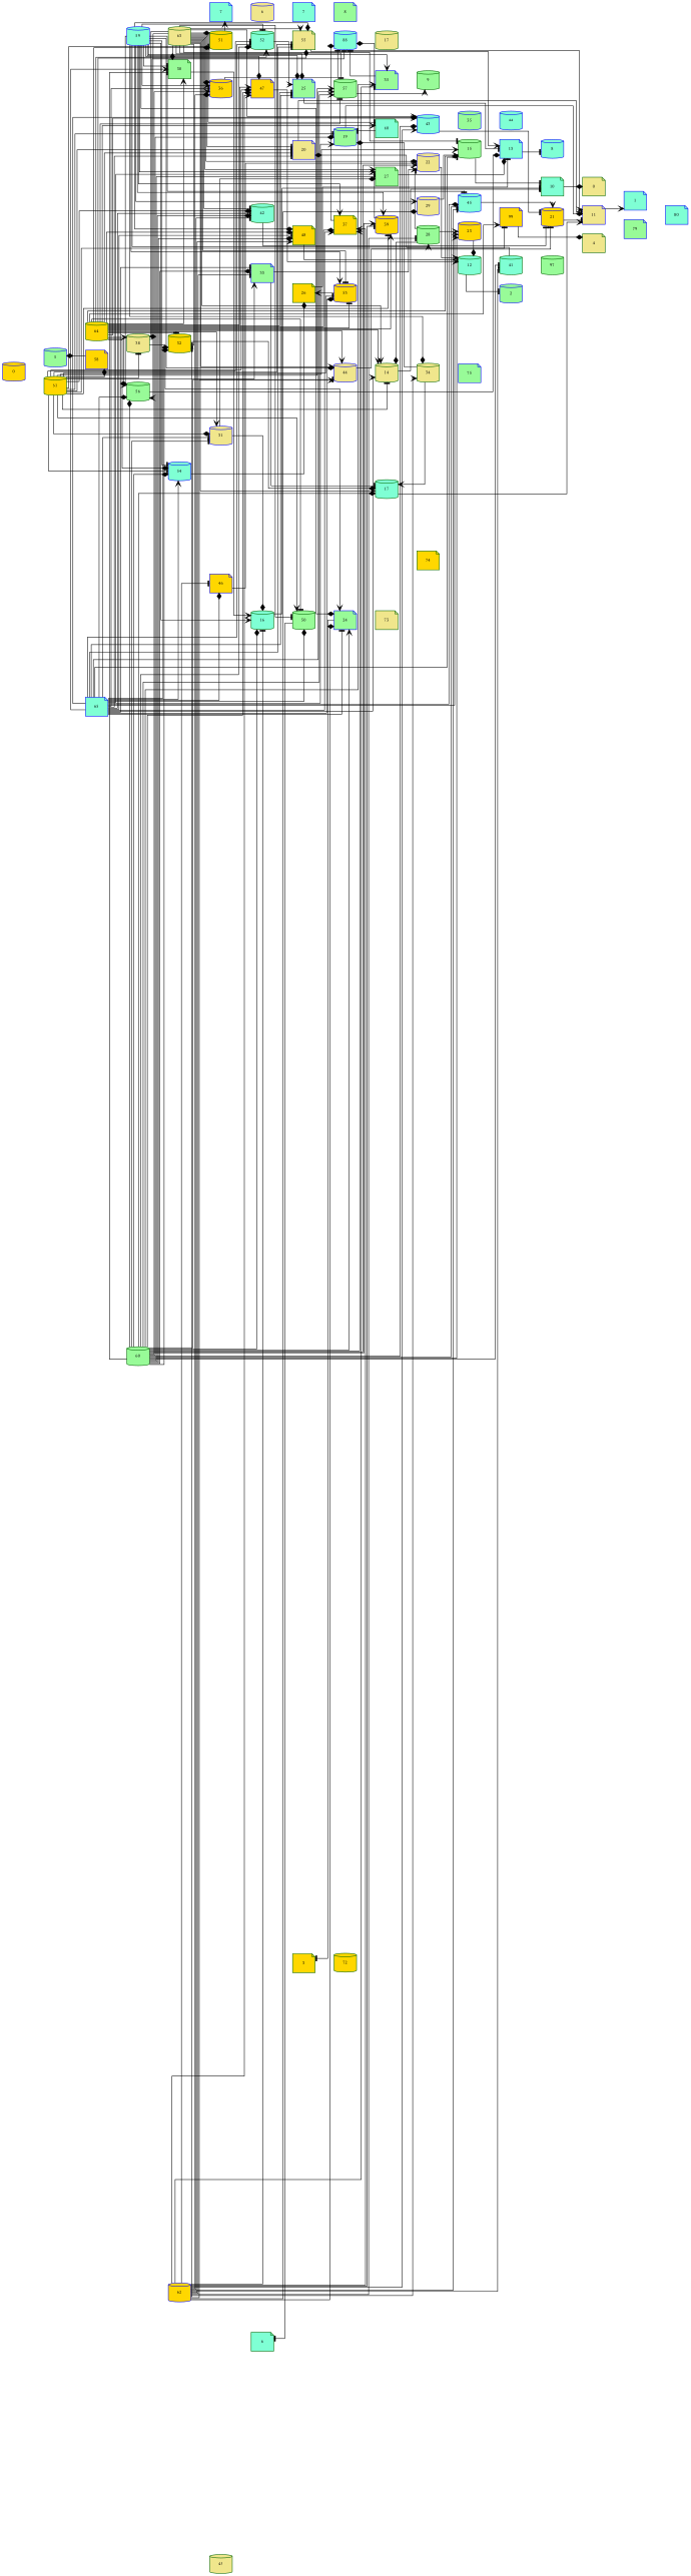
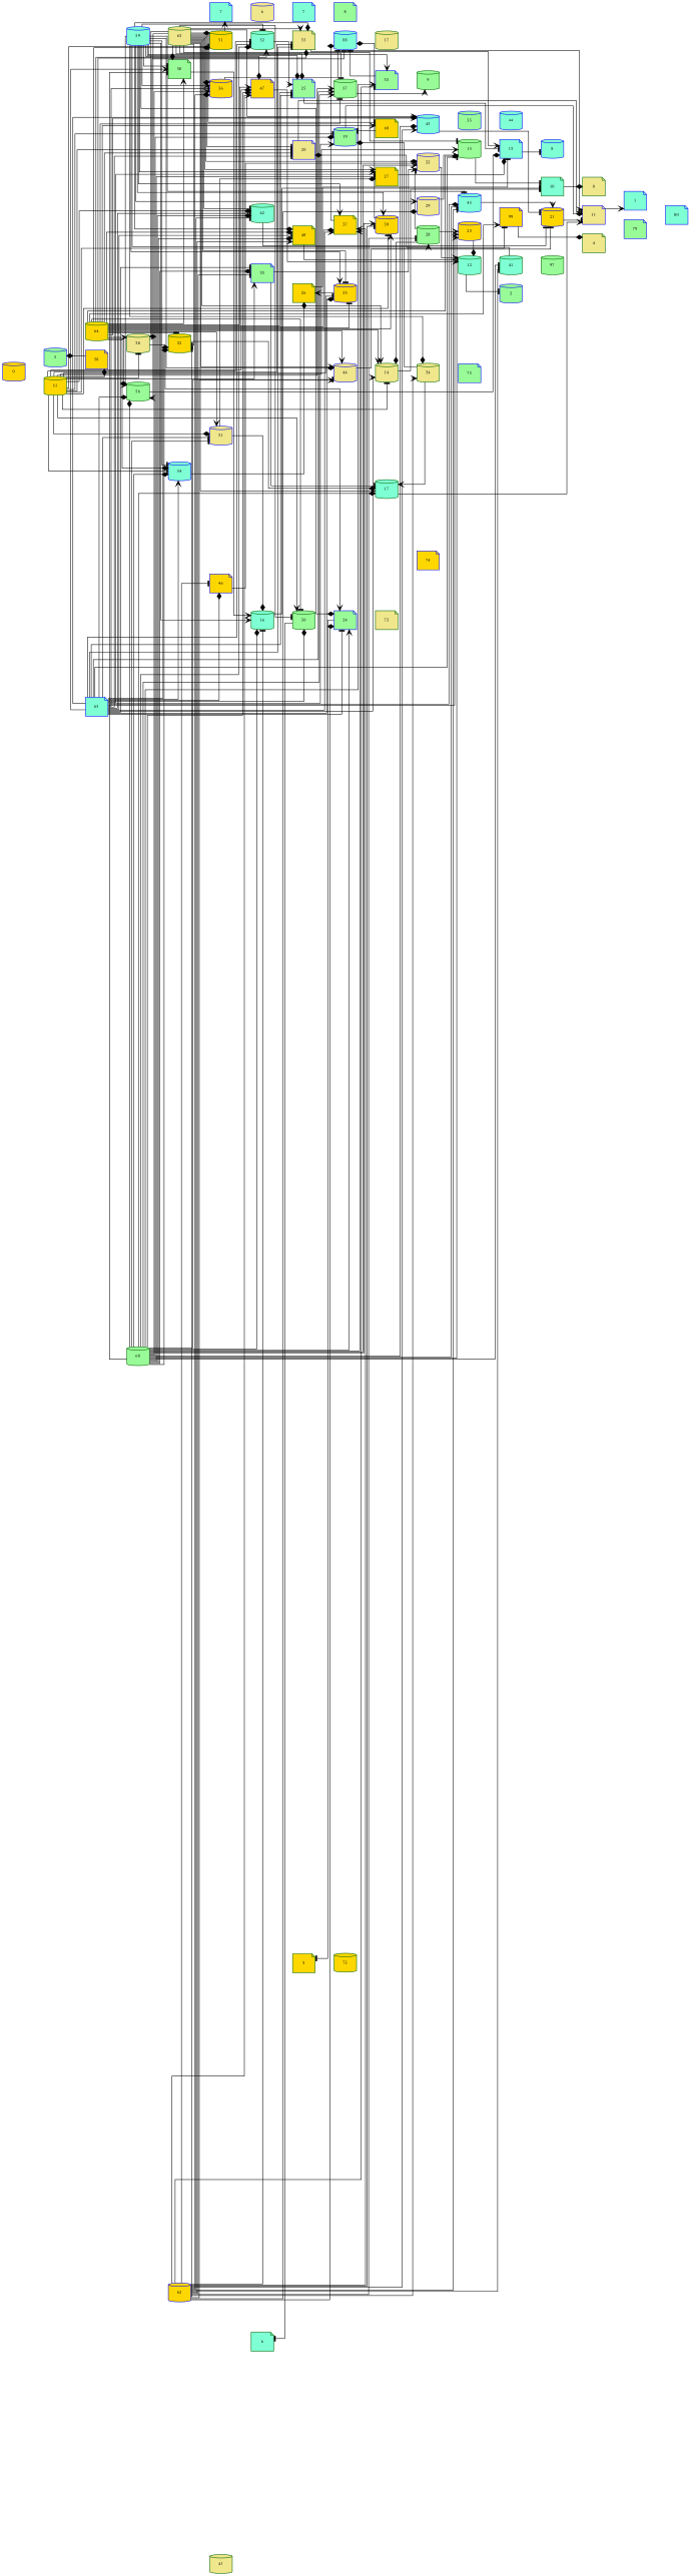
  digraph {
    fontname="PT Serif"
    rank=same
    rankdir=LR
    splines=ortho
    node [color=blue fillcolor=gold fixedsize=true fontname="PT Serif" fontsize=8 shape=cylinder style=filled]
    edge [constraint=false fontname="PT Serif" style=vis]
    n1 [label=0 width=0.6]
    n2 [fillcolor=palegreen label=5 width=0.6]
    n3 [color=darkgreen label=61 width=0.6]
    n4 [color=darkgreen label=64 width=0.6]
    n5 [label=58 shape=note width=0.6]
    n6 [color=darkgreen fillcolor=khaki label=38 width=0.6]
    n7 [color=darkgreen label=51 width=0.6]
    n8 [color=darkgreen fillcolor=aquamarine label=52 width=0.6]
    n9 [color=darkgreen fillcolor=khaki label=55 shape=note width=0.6]
    n10 [label=47 shape=note width=0.6]
    n11 [color=darkgreen fillcolor=palegreen label=57 width=0.6]
    n12 [fillcolor=aquamarine label=54 width=0.6]
    n13 [fillcolor=khaki label=31 width=0.6]
    n14 [fillcolor=khaki label=20 shape=note width=0.6]
    n15 [color=darkgreen fillcolor=palegreen label=15 width=0.6]
    n16 [label=53 width=0.6]
    n17 [label=39 width=0.6]
    n18 [color=darkgreen fillcolor=palegreen label=50 width=0.6]
    n19 [color=darkgreen fillcolor=khaki label=14 width=0.6]
    n20 [label=99 shape=note width=0.6]
    n21 [color=darkgreen fillcolor=aquamarine label=42 width=0.6]
    n22 [fillcolor=aquamarine label=65 shape=note width=0.6]
    n23 [fillcolor=palegreen label=19 width=0.6]
    n24 [fillcolor=palegreen label=33 shape=note width=0.6]
    n25 [fillcolor=aquamarine label=59 width=0.6]
    n26 [color=darkgreen fillcolor=palegreen label=30 shape=note width=0.6]
    n27 [color=darkgreen fillcolor=palegreen label=56 width=0.6]
    n28 [color=darkgreen label=32 width=0.6]
    n29 [fillcolor=palegreen label=25 shape=note width=0.6]
-   n30 [color=darkgreen fillcolor=aquamarine label=40 shape=note width=0.6]
+   n30 [color=darkgreen label=40 shape=note width=0.6]
    n31 [fillcolor=aquamarine label=43 width=0.6]
    n32 [color=darkgreen label=48 shape=note width=0.6]
    n33 [color=darkgreen label=37 shape=note width=0.6]
    n34 [fillcolor=khaki label=44 width=0.6]
    n35 [color=darkgreen fillcolor=khaki label=63 width=0.6]
    n36 [label=36 width=0.6]
    n37 [fillcolor=palegreen label=35 shape=note width=0.6]
-   n38 [color=darkgreen fillcolor=palegreen label=27 shape=note width=0.6]
+   n38 [color=darkgreen label=27 shape=note width=0.6]
    n39 [color=darkgreen fillcolor=aquamarine label=16 width=0.6]
    n40 [fillcolor=khaki label=29 width=0.6]
    n41 [fillcolor=aquamarine label=45 width=0.6]
    n42 [color=darkgreen fillcolor=palegreen label=28 width=0.6]
    n43 [fillcolor=palegreen label=24 shape=note width=0.6]
    n44 [color=darkgreen fillcolor=khaki label=34 width=0.6]
    n45 [fillcolor=aquamarine label=88 width=0.6]
    n46 [fillcolor=aquamarine label=7 shape=note width=0.6]
    n47 [fillcolor=aquamarine label=13 shape=note width=0.6]
    n48 [color=darkgreen fillcolor=aquamarine label=17 width=0.6]
    n49 [color=darkgreen fillcolor=aquamarine label=12 width=0.6]
    n50 [color=darkgreen fillcolor=palegreen label=9 width=0.6]
    n51 [label=46 shape=note width=0.6]
    n52 [color=darkgreen label=26 shape=note width=0.6]
    n53 [fillcolor=khaki label=11 shape=note width=0.6]
    n54 [fillcolor=khaki label=22 width=0.6]
    n55 [fillcolor=palegreen label=35 width=0.6]
    n56 [label=21 width=0.6]
    n57 [fillcolor=aquamarine label=44 width=0.6]
    n58 [color=darkgreen fillcolor=aquamarine label=10 shape=note width=0.6]
    n59 [color=darkgreen fillcolor=aquamarine label=6 shape=note width=0.6]
    n60 [color=darkgreen fillcolor=khaki label=4 shape=note width=0.6]
    n61 [label=23 width=0.6]
    n62 [color=darkgreen label=3 shape=note width=0.6]
    n63 [color=darkgreen fillcolor=khaki label=73 shape=note width=0.6]
    n64 [fillcolor=palegreen label=75 shape=note width=0.6]
    n65 [fillcolor=khaki label=6 width=0.6]
-   n66 [color=darkgreen label=74 shape=note width=0.6]
+   n66 [label=74 shape=note width=0.6]
    n67 [fillcolor=aquamarine label=7 shape=note width=0.6]
    n68 [fillcolor=palegreen label=8 shape=note width=0.6]
    n69 [color=darkgreen fillcolor=khaki label=17 width=0.6]
    n70 [color=darkgreen fillcolor=palegreen label=60 width=0.6]
    n71 [fillcolor=aquamarine label=8 width=0.6]
    n72 [fillcolor=aquamarine label=1 shape=note width=0.6]
    n73 [fillcolor=palegreen label=79 shape=note width=0.6]
    n74 [label=62 width=0.6]
    n75 [color=darkgreen fillcolor=aquamarine label=41 width=0.6]
    n76 [fillcolor=palegreen label=2 width=0.6]
    n77 [color=darkgreen fillcolor=khaki label=45 width=0.6]
    n78 [color=darkgreen fillcolor=palegreen label=97 width=0.6]
    n79 [color=darkgreen fillcolor=khaki label=0 shape=note width=0.6]
    n80 [color=darkgreen label=72 width=0.6]
    n81 [fillcolor=aquamarine label=80 shape=note width=0.6]
    n1 -> n2 [constraint=true style=invis]
    n1 -> n3 [constraint=true style=invis]
    n2 -> n4 [constraint=true style=invis]
    n2 -> n5 [constraint=true style=invis]
    n3 -> n5 [arrowhead=diamond]
    n3 -> n5 [constraint=true style=invis]
    n3 -> n6 [arrowhead=tee]
    n3 -> n7 [arrowhead=tee]
    n3 -> n8 [arrowhead=tee]
    n3 -> n9 [arrowhead=tee]
    n3 -> n10 [arrowhead=diamond]
    n3 -> n11 [arrowhead=vee]
    n3 -> n12 [arrowhead=tee]
    n3 -> n13 [arrowhead=diamond]
    n3 -> n14 [arrowhead=tee]
    n3 -> n15 [arrowhead=vee]
    n3 -> n16 [arrowhead=tee]
    n3 -> n17 [arrowhead=tee]
    n3 -> n18 [arrowhead=vee]
    n3 -> n19 [arrowhead=tee]
    n3 -> n20 [arrowhead=tee]
    n3 -> n21 [arrowhead=diamond]
    n3 -> n22 [constraint=true style=invis]
    n3 -> n23 [arrowhead=tee]
    n3 -> n24 [arrowhead=vee]
    n4 -> n6 [arrowhead=vee]
    n4 -> n6 [constraint=true style=invis]
    n4 -> n7 [arrowhead=diamond]
    n4 -> n8 [arrowhead=vee]
    n4 -> n9 [arrowhead=diamond]
    n4 -> n10 [arrowhead=vee]
    n4 -> n11 [arrowhead=tee]
    n4 -> n12 [arrowhead=diamond]
    n4 -> n13 [arrowhead=vee]
    n4 -> n14 [arrowhead=tee]
    n4 -> n15 [arrowhead=diamond]
    n4 -> n16 [arrowhead=tee]
    n4 -> n17 [arrowhead=vee]
    n4 -> n18 [arrowhead=tee]
    n4 -> n19 [arrowhead=vee]
    n4 -> n20 [arrowhead=vee]
    n4 -> n25 [constraint=true style=invis]
    n4 -> n26 [arrowhead=vee]
    n4 -> n27 [arrowhead=vee]
    n4 -> n28 [arrowhead=tee]
    n4 -> n29 [arrowhead=tee]
    n4 -> n30 [arrowhead=vee]
    n4 -> n31 [arrowhead=vee]
    n4 -> n32 [arrowhead=diamond]
    n4 -> n33 [arrowhead=diamond]
    n4 -> n34 [arrowhead=vee]
    n5 -> n2 [arrowhead=diamond]
    n5 -> n6 [constraint=true style=invis]
    n5 -> n27 [constraint=true style=invis]
    n6 -> n26 [constraint=true style=invis]
    n6 -> n28 [constraint=true style=invis]
    n6 -> n43 [arrowhead=vee]
    n6 -> n45 [arrowhead=tee]
    n7 -> n8 [constraint=true style=invis]
    n7 -> n10 [constraint=true style=invis]
    n7 -> n46 [arrowhead=vee]
    n8 -> n9 [constraint=true style=invis]
    n8 -> n29 [arrowhead=vee]
    n8 -> n29 [constraint=true style=invis]
    n9 -> n11 [constraint=true style=invis]
    n9 -> n45 [constraint=true style=invis]
    n9 -> n47 [arrowhead=vee]
    n10 -> n14 [constraint=true style=invis]
    n10 -> n29 [constraint=true style=invis]
    n10 -> n49 [arrowhead=vee]
    n11 -> n30 [constraint=true style=invis]
    n11 -> n37 [constraint=true style=invis]
    n11 -> n50 [arrowhead=vee]
    n12 -> n13 [constraint=true style=invis]
    n12 -> n51 [constraint=true style=invis]
    n12 -> n52 [arrowhead=diamond]
    n13 -> n21 [constraint=true style=invis]
    n13 -> n24 [constraint=true style=invis]
    n13 -> n38 [arrowhead=diamond]
    n13 -> n39 [arrowhead=diamond]
    n14 -> n23 [constraint=true style=invis]
    n14 -> n33 [constraint=true style=invis]
    n14 -> n53 [arrowhead=tee]
    n15 -> n47 [constraint=true style=invis]
    n15 -> n57 [constraint=true style=invis]
    n15 -> n58 [arrowhead=tee]
    n16 -> n17 [constraint=true style=invis]
    n16 -> n19 [constraint=true style=invis]
    n16 -> n52 [arrowhead=vee]
    n17 -> n40 [constraint=true style=invis]
    n17 -> n42 [constraint=true style=invis]
    n17 -> n45 [arrowhead=diamond]
    n18 -> n34 [constraint=true style=invis]
    n18 -> n43 [constraint=true style=invis]
    n18 -> n59 [arrowhead=tee]
    n19 -> n42 [constraint=true style=invis]
    n19 -> n44 [constraint=true style=invis]
    n19 -> n58 [arrowhead=tee]
    n20 -> n56 [constraint=true style=invis]
    n20 -> n58 [constraint=true style=invis]
    n20 -> n60 [arrowhead=diamond]
    n21 -> n14 [constraint=true style=invis]
    n21 -> n32 [constraint=true style=invis]
    n21 -> n56 [arrowhead=tee]
    n22 -> n8 [arrowhead=tee]
    n22 -> n9 [arrowhead=tee]
    n22 -> n11 [arrowhead=vee]
    n22 -> n12 [arrowhead=vee]
    n22 -> n13 [arrowhead=tee]
    n22 -> n14 [arrowhead=tee]
    n22 -> n15 [arrowhead=tee]
    n22 -> n16 [arrowhead=diamond]
    n22 -> n18 [arrowhead=diamond]
    n22 -> n19 [arrowhead=vee]
    n22 -> n21 [arrowhead=tee]
    n22 -> n23 [arrowhead=vee]
    n22 -> n24 [arrowhead=tee]
    n22 -> n26 [arrowhead=vee]
    n22 -> n27 [arrowhead=diamond]
    n22 -> n27 [constraint=true style=invis]
    n22 -> n28 [arrowhead=diamond]
    n22 -> n29 [arrowhead=tee]
    n22 -> n31 [arrowhead=diamond]
    n22 -> n32 [arrowhead=tee]
    n22 -> n33 [arrowhead=vee]
    n22 -> n36 [arrowhead=tee]
    n22 -> n38 [arrowhead=tee]
    n22 -> n41 [arrowhead=diamond]
    n22 -> n43 [arrowhead=tee]
    n22 -> n51 [arrowhead=diamond]
    n22 -> n61 [arrowhead=vee]
    n22 -> n70 [constraint=true style=invis]
    n23 -> n30 [constraint=true style=invis]
    n23 -> n38 [constraint=true style=invis]
    n23 -> n53 [arrowhead=diamond]
    n24 -> n32 [constraint=true style=invis]
    n24 -> n48 [arrowhead=tee]
    n24 -> n52 [constraint=true style=invis]
    n24 -> n54 [arrowhead=vee]
    n25 -> n8 [arrowhead=tee]
    n25 -> n9 [arrowhead=diamond]
    n25 -> n10 [arrowhead=diamond]
    n25 -> n12 [arrowhead=tee]
    n25 -> n16 [arrowhead=vee]
    n25 -> n17 [arrowhead=vee]
    n25 -> n26 [arrowhead=tee]
    n25 -> n26 [constraint=true style=invis]
    n25 -> n27 [arrowhead=diamond]
    n25 -> n29 [arrowhead=diamond]
    n25 -> n32 [arrowhead=diamond]
    n25 -> n33 [arrowhead=vee]
    n25 -> n34 [arrowhead=diamond]
    n25 -> n35 [constraint=true style=invis]
    n25 -> n36 [arrowhead=vee]
    n25 -> n37 [arrowhead=vee]
    n25 -> n38 [arrowhead=vee]
    n25 -> n39 [arrowhead=vee]
    n25 -> n40 [arrowhead=vee]
    n25 -> n41 [arrowhead=tee]
    n25 -> n42 [arrowhead=vee]
    n25 -> n43 [arrowhead=diamond]
    n25 -> n44 [arrowhead=diamond]
    n26 -> n7 [constraint=true style=invis]
    n26 -> n36 [constraint=true style=invis]
    n26 -> n39 [arrowhead=vee]
    n27 -> n12 [constraint=true style=invis]
    n27 -> n28 [constraint=true style=invis]
    n27 -> n47 [arrowhead=diamond]
    n28 -> n13 [constraint=true style=invis]
    n28 -> n36 [constraint=true style=invis]
    n28 -> n48 [arrowhead=diamond]
    n29 -> n11 [constraint=true style=invis]
    n29 -> n23 [constraint=true style=invis]
    n29 -> n47 [arrowhead=tee]
    n30 -> n23 [arrowhead=tee]
    n30 -> n31 [constraint=true style=invis]
    n30 -> n54 [constraint=true style=invis]
    n31 -> n15 [constraint=true style=invis]
    n31 -> n55 [constraint=true style=invis]
    n31 -> n56 [arrowhead=tee]
    n32 -> n16 [constraint=true style=invis]
    n32 -> n33 [constraint=true style=invis]
    n32 -> n49 [arrowhead=tee]
    n33 -> n17 [constraint=true style=invis]
    n33 -> n38 [constraint=true style=invis]
    n33 -> n45 [arrowhead=diamond]
    n34 -> n19 [constraint=true style=invis]
    n34 -> n48 [constraint=true style=invis]
    n34 -> n56 [arrowhead=tee]
    n35 -> n6 [arrowhead=diamond]
    n35 -> n7 [arrowhead=diamond]
    n35 -> n7 [constraint=true style=invis]
    n35 -> n9 [arrowhead=vee]
    n35 -> n11 [arrowhead=tee]
    n35 -> n14 [arrowhead=tee]
    n35 -> n15 [arrowhead=tee]
    n35 -> n16 [arrowhead=tee]
    n35 -> n18 [arrowhead=tee]
    n35 -> n19 [arrowhead=vee]
    n35 -> n21 [arrowhead=tee]
    n35 -> n26 [arrowhead=diamond]
    n35 -> n27 [arrowhead=vee]
    n35 -> n28 [arrowhead=tee]
    n35 -> n29 [arrowhead=diamond]
    n35 -> n30 [arrowhead=tee]
    n35 -> n31 [arrowhead=vee]
    n35 -> n34 [arrowhead=vee]
    n35 -> n36 [arrowhead=diamond]
    n35 -> n38 [arrowhead=vee]
    n35 -> n46 [constraint=true style=invis]
    n35 -> n48 [arrowhead=vee]
    n35 -> n54 [arrowhead=diamond]
    n36 -> n10 [constraint=true style=invis]
    n36 -> n21 [constraint=true style=invis]
    n36 -> n45 [arrowhead=tee]
    n37 -> n31 [constraint=true style=invis]
    n37 -> n45 [arrowhead=tee]
    n37 -> n50 [constraint=true style=invis]
    n38 -> n40 [constraint=true style=invis]
    n38 -> n47 [arrowhead=diamond]
    n38 -> n54 [constraint=true style=invis]
    n39 -> n18 [constraint=true style=invis]
    n39 -> n52 [constraint=true style=invis]
    n39 -> n58 [arrowhead=tee]
    n40 -> n15 [arrowhead=vee]
    n40 -> n41 [constraint=true style=invis]
    n40 -> n61 [constraint=true style=invis]
    n41 -> n20 [constraint=true style=invis]
    n41 -> n47 [constraint=true style=invis]
    n41 -> n56 [arrowhead=vee]
    n42 -> n19 [arrowhead=diamond]
    n42 -> n49 [constraint=true style=invis]
    n42 -> n54 [arrowhead=tee]
    n42 -> n61 [arrowhead=vee]
    n42 -> n61 [constraint=true style=invis]
    n43 -> n48 [constraint=true style=invis]
    n43 -> n62 [arrowhead=tee]
    n43 -> n63 [constraint=true style=invis]
    n44 -> n23 [arrowhead=diamond]
    n44 -> n48 [arrowhead=vee]
    n44 -> n49 [constraint=true style=invis]
    n44 -> n64 [constraint=true style=invis]
    n45 -> n37 [constraint=true style=invis]
    n45 -> n53 [arrowhead=vee]
    n45 -> n69 [constraint=true style=invis]
    n46 -> n8 [constraint=true style=invis]
    n46 -> n65 [constraint=true style=invis]
    n47 -> n58 [constraint=true style=invis]
    n47 -> n71 [arrowhead=tee]
    n47 -> n71 [constraint=true style=invis]
    n48 -> n44 [constraint=true style=invis]
    n48 -> n53 [arrowhead=vee]
    n48 -> n66 [constraint=true style=invis]
    n49 -> n75 [constraint=true style=invis]
    n49 -> n76 [arrowhead=tee]
    n49 -> n76 [constraint=true style=invis]
    n50 -> n55 [constraint=true style=invis]
    n51 -> n24 [constraint=true style=invis]
    n51 -> n39 [constraint=true style=invis]
    n51 -> n54 [arrowhead=tee]
    n52 -> n16 [constraint=true style=invis]
    n52 -> n34 [constraint=true style=invis]
    n52 -> n47 [arrowhead=tee]
    n53 -> n72 [arrowhead=vee]
    n53 -> n72 [constraint=true style=invis]
    n53 -> n73 [constraint=true style=invis]
    n54 -> n15 [constraint=true style=invis]
    n54 -> n41 [constraint=true style=invis]
    n54 -> n49 [arrowhead=vee]
    n55 -> n57 [constraint=true style=invis]
    n56 -> n53 [arrowhead=tee]
    n56 -> n53 [constraint=true style=invis]
    n56 -> n60 [constraint=true style=invis]
    n57 -> n71 [constraint=true style=invis]
    n58 -> n53 [constraint=true style=invis]
    n58 -> n79 [arrowhead=diamond]
    n58 -> n79 [constraint=true style=invis]
    n59 -> n18 [constraint=true style=invis]
    n59 -> n62 [constraint=true style=invis]
    n60 -> n73 [constraint=true style=invis]
    n61 -> n20 [constraint=true style=invis]
    n61 -> n49 [arrowhead=diamond]
    n61 -> n75 [constraint=true style=invis]
    n62 -> n43 [constraint=true style=invis]
    n62 -> n80 [constraint=true style=invis]
    n63 -> n66 [constraint=true style=invis]
    n64 -> n76 [constraint=true style=invis]
    n65 -> n9 [constraint=true style=invis]
    n65 -> n67 [constraint=true style=invis]
    n66 -> n64 [constraint=true style=invis]
    n67 -> n45 [constraint=true style=invis]
    n67 -> n68 [constraint=true style=invis]
    n68 -> n69 [constraint=true style=invis]
    n69 -> n50 [constraint=true style=invis]
    n70 -> n8 [arrowhead=diamond]
    n70 -> n10 [arrowhead=diamond]
    n70 -> n11 [arrowhead=vee]
    n70 -> n12 [arrowhead=diamond]
    n70 -> n12 [constraint=true style=invis]
    n70 -> n13 [arrowhead=tee]
    n70 -> n17 [arrowhead=vee]
    n70 -> n21 [arrowhead=diamond]
    n70 -> n23 [arrowhead=diamond]
    n70 -> n24 [arrowhead=diamond]
    n70 -> n26 [arrowhead=tee]
    n70 -> n27 [arrowhead=diamond]
    n70 -> n28 [arrowhead=diamond]
    n70 -> n31 [arrowhead=diamond]
    n70 -> n32 [arrowhead=diamond]
    n70 -> n33 [arrowhead=vee]
    n70 -> n34 [arrowhead=tee]
    n70 -> n36 [arrowhead=vee]
    n70 -> n37 [arrowhead=vee]
    n70 -> n38 [arrowhead=tee]
    n70 -> n39 [arrowhead=diamond]
    n70 -> n41 [arrowhead=tee]
    n70 -> n43 [arrowhead=vee]
    n70 -> n48 [arrowhead=diamond]
    n70 -> n54 [arrowhead=vee]
    n70 -> n61 [arrowhead=vee]
    n70 -> n74 [constraint=true style=invis]
    n70 -> n75 [arrowhead=tee]
    n71 -> n79 [constraint=true style=invis]
    n72 -> n81 [constraint=true style=invis]
    n73 -> n81 [constraint=true style=invis]
    n74 -> n10 [arrowhead=vee]
    n74 -> n17 [arrowhead=tee]
    n74 -> n21 [arrowhead=tee]
    n74 -> n24 [arrowhead=tee]
    n74 -> n28 [arrowhead=tee]
    n74 -> n31 [arrowhead=vee]
    n74 -> n32 [arrowhead=vee]
    n74 -> n33 [arrowhead=vee]
    n74 -> n34 [arrowhead=vee]
    n74 -> n36 [arrowhead=diamond]
    n74 -> n37 [arrowhead=tee]
    n74 -> n39 [arrowhead=tee]
    n74 -> n40 [arrowhead=diamond]
    n74 -> n41 [arrowhead=tee]
    n74 -> n42 [arrowhead=tee]
    n74 -> n43 [arrowhead=diamond]
    n74 -> n44 [arrowhead=vee]
    n74 -> n51 [arrowhead=tee]
    n74 -> n51 [constraint=true style=invis]
    n74 -> n75 [arrowhead=tee]
    n74 -> n77 [constraint=true style=invis]
    n75 -> n14 [arrowhead=diamond]
    n75 -> n56 [constraint=true style=invis]
    n75 -> n78 [constraint=true style=invis]
    n76 -> n78 [constraint=true style=invis]
    n77 -> n39 [constraint=true style=invis]
    n77 -> n59 [constraint=true style=invis]
    n78 -> n60 [constraint=true style=invis]
    n79 -> n72 [constraint=true style=invis]
    n80 -> n63 [constraint=true style=invis]
  }
